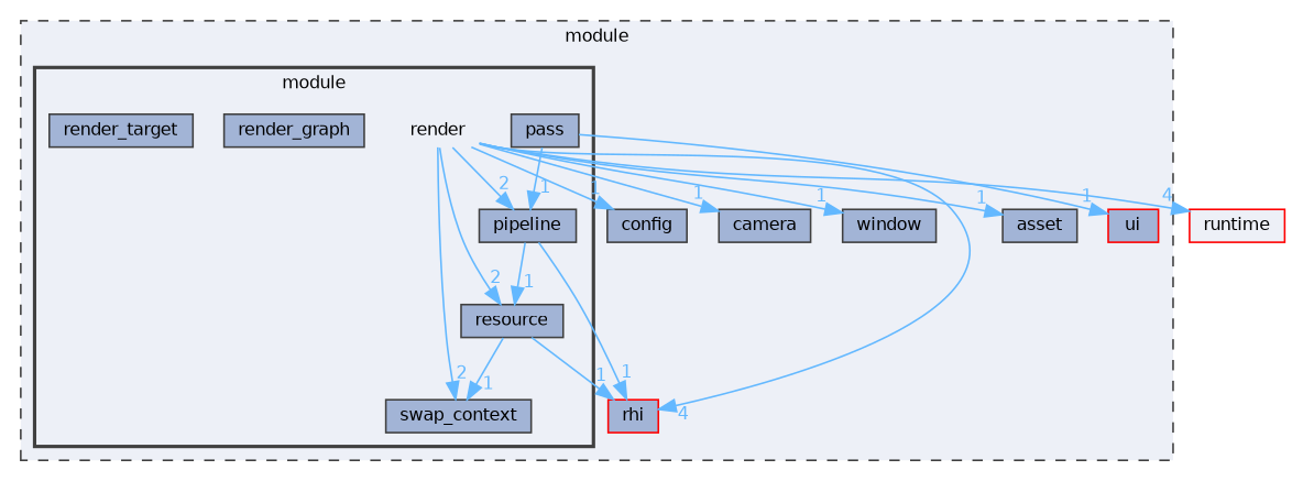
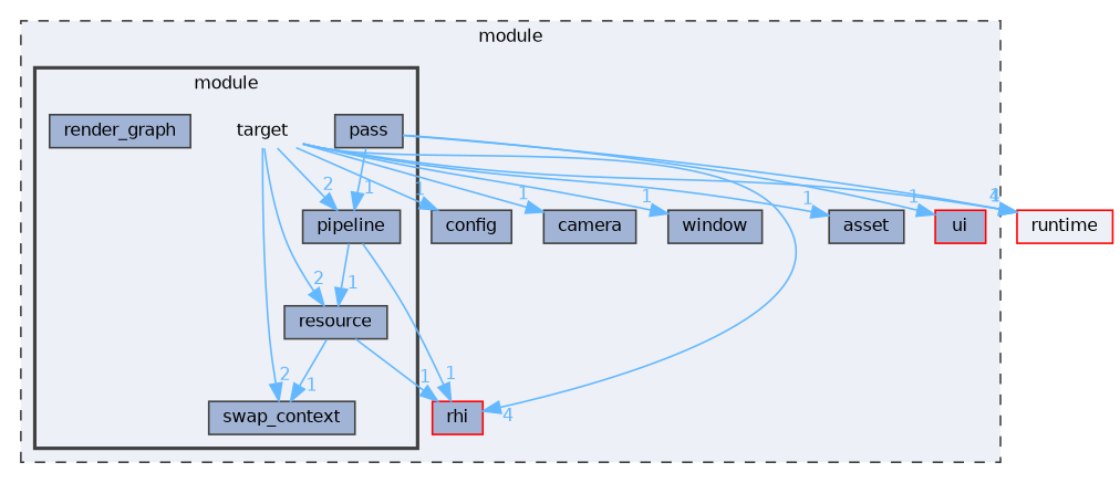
  digraph {
    compound=true
    node [fontname=Helvetica fontsize=10 shape=box color=grey25 fillcolor="#a2b4d6" style=filled]
    edge [color=steelblue1 fontcolor=steelblue1 fontname=Helvetica fontsize=10 headlabel=1 labeldistance=1.5 labelfontname=Helvetica labelfontsize=10]
-   n1 [height=0.2 label=render shape=plaintext width=0.4 color="" fillcolor="" style=""]
+   n1 [height=0.2 label=target shape=plaintext width=0.4 color="" fillcolor="" style=""]
    n2 [height=0.2 label=pass width=0.4]
    n3 [height=0.2 label=pipeline width=0.4]
    n4 [height=0.2 label=render_graph width=0.4]
-   n5 [height=0.2 label=render_target width=0.4]
    n6 [height=0.2 label=resource width=0.4]
    n7 [height=0.2 label=swap_context width=0.4]
    n8 [height=0.2 label=config width=0.4]
    n9 [height=0.2 label=camera width=0.4]
    n10 [height=0.2 label=window width=0.4]
    n11 [color=red height=0.2 label=rhi width=0.4]
    n12 [color=red height=0.2 label=ui width=0.4]
    n13 [height=0.2 label=asset width=0.4]
    n14 [color=red fillcolor="#edf0f7" height=0.2 label=runtime width=0.4]
    subgraph cluster_1 {
      bgcolor="#edf0f7"
      fontname=Helvetica
      fontsize=10
      label=module
      pencolor=grey25
      style="filled,dashed"
      n8
      n9
      n10
      n11
      n12
      n13
      subgraph cluster_2 {
        bgcolor="#edf0f7"
        fontname=Helvetica
        fontsize=10
        pencolor=grey25
        style="filled,bold"
        n1
        n2
        n3
        n4
-       n5
        n6
        n7
      }
    }
    n1 -> n3 [headlabel=2]
    n1 -> n6 [headlabel=2]
    n1 -> n7 [headlabel=2]
    n1 -> n8
    n1 -> n9
    n1 -> n10
    n1 -> n11 [headlabel=4]
    n1 -> n13
    n1 -> n14 [headlabel=4]
    n2 -> n3
    n2 -> n12
+   n2 -> n14
    n3 -> n6
    n3 -> n11
    n6 -> n7
    n6 -> n11
  }
